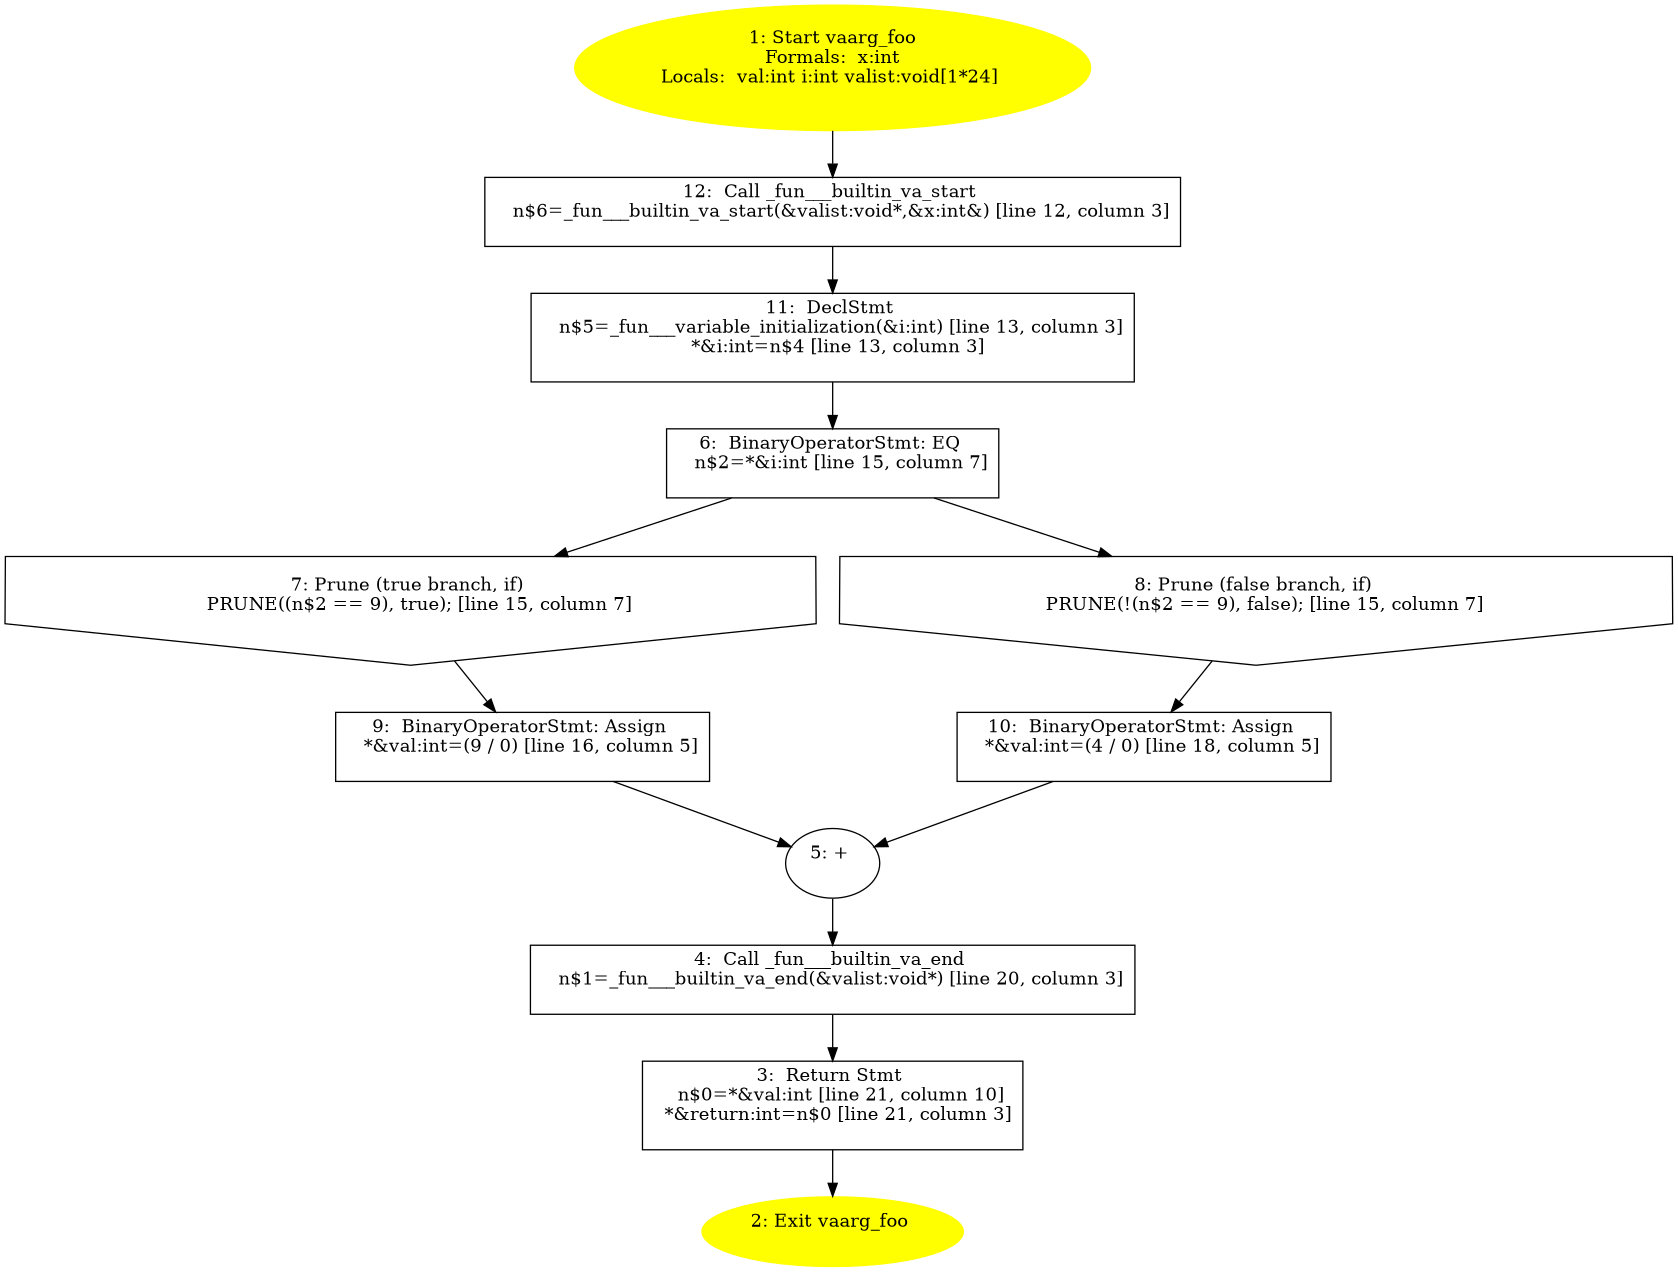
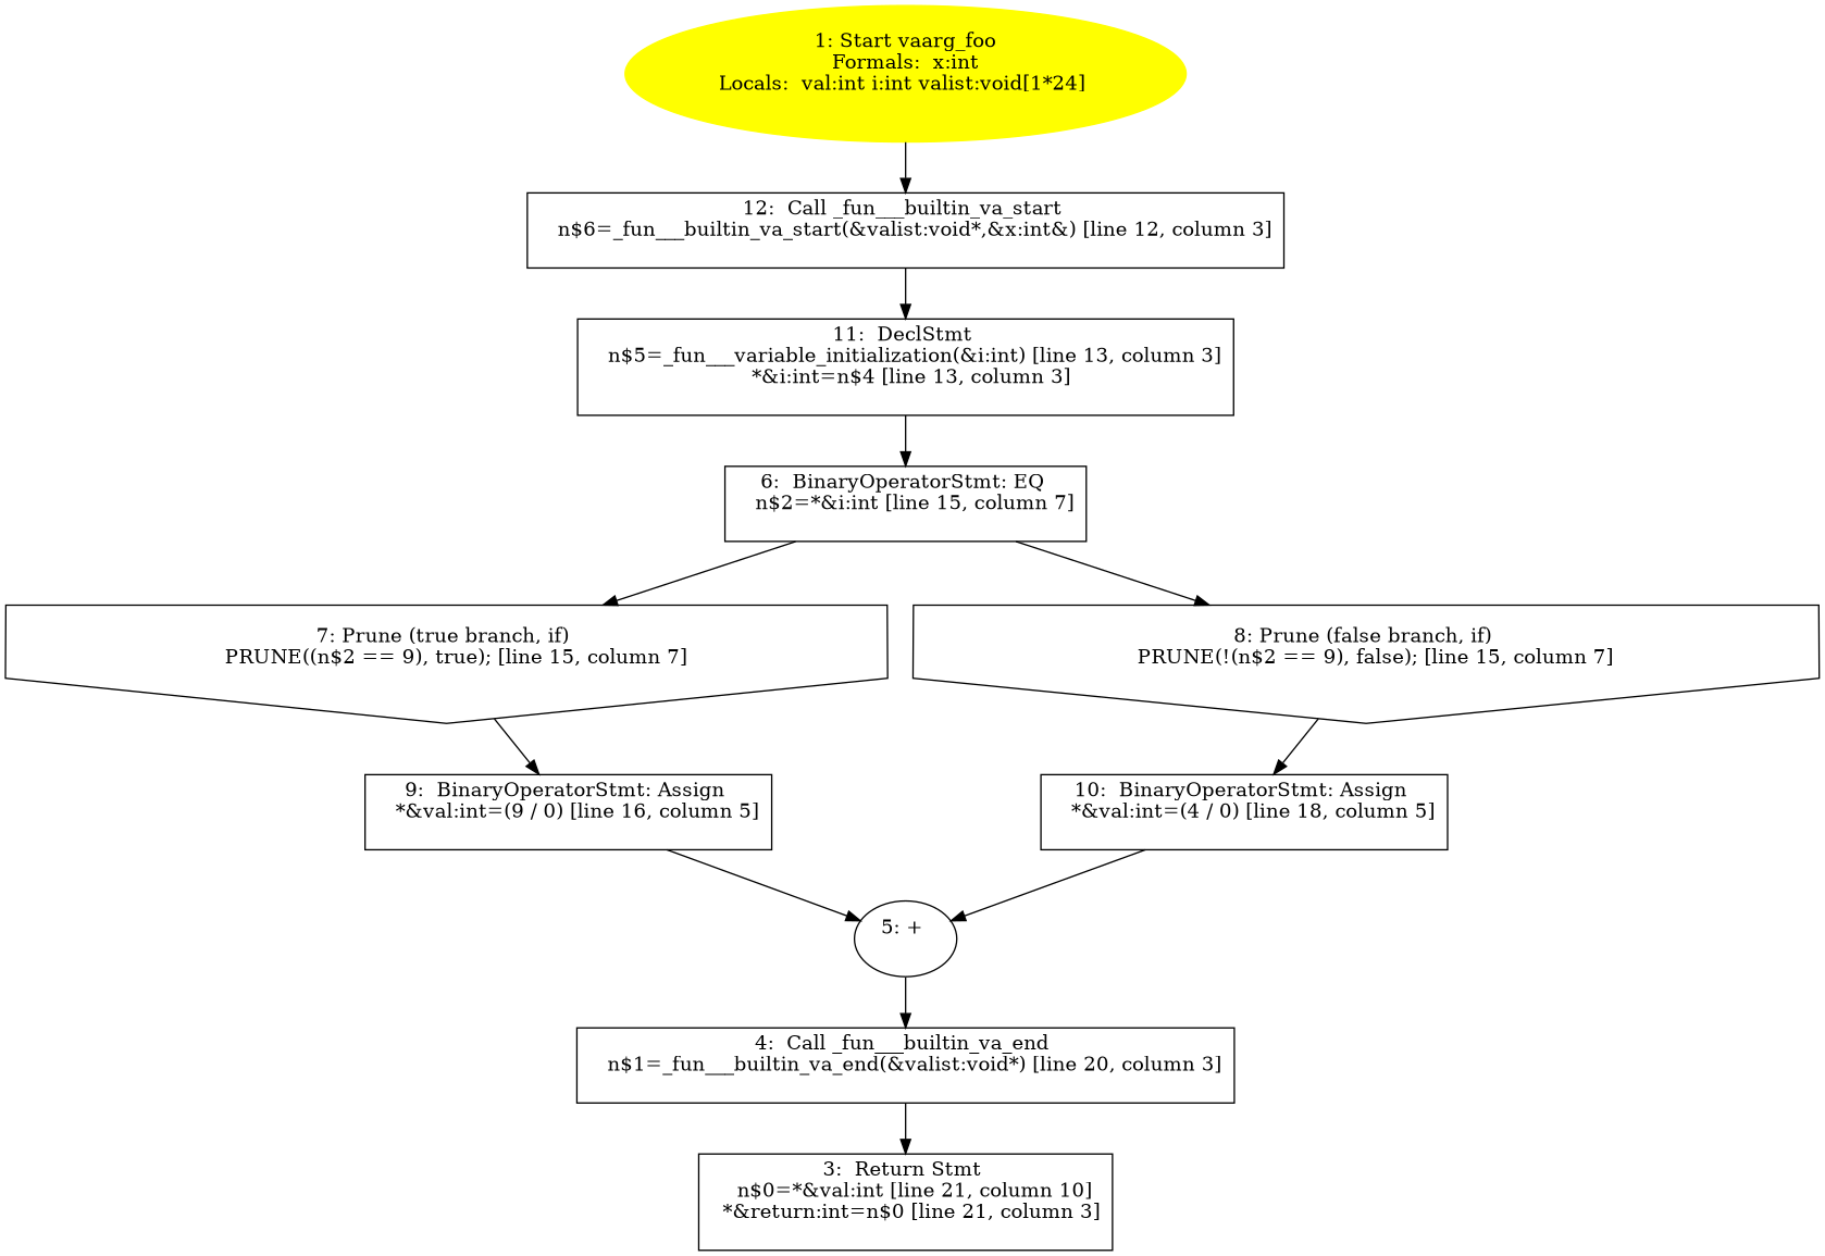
  digraph {
    node [shape=box]
    n1 [color=yellow label="1: Start vaarg_foo\nFormals:  x:int\nLocals:  val:int i:int valist:void[1*24] \n  " style=filled shape=""]
    n2 [label="12:  Call _fun___builtin_va_start \n   n$6=_fun___builtin_va_start(&valist:void*,&x:int&) [line 12, column 3]\n "]
    n3 [label="11:  DeclStmt \n   n$5=_fun___variable_initialization(&i:int) [line 13, column 3]\n  *&i:int=n$4 [line 13, column 3]\n "]
-   n4 [color=yellow label="2: Exit vaarg_foo \n  " style=filled shape=""]
    n5 [label="3:  Return Stmt \n   n$0=*&val:int [line 21, column 10]\n  *&return:int=n$0 [line 21, column 3]\n "]
    n6 [label="4:  Call _fun___builtin_va_end \n   n$1=_fun___builtin_va_end(&valist:void*) [line 20, column 3]\n "]
    n7 [label="5: + \n  " shape=""]
    n8 [label="6:  BinaryOperatorStmt: EQ \n   n$2=*&i:int [line 15, column 7]\n "]
    n9 [label="7: Prune (true branch, if) \n   PRUNE((n$2 == 9), true); [line 15, column 7]\n " shape=invhouse]
    n10 [label="8: Prune (false branch, if) \n   PRUNE(!(n$2 == 9), false); [line 15, column 7]\n " shape=invhouse]
    n11 [label="9:  BinaryOperatorStmt: Assign \n   *&val:int=(9 / 0) [line 16, column 5]\n "]
    n12 [label="10:  BinaryOperatorStmt: Assign \n   *&val:int=(4 / 0) [line 18, column 5]\n "]
    n1 -> n2
    n2 -> n3
    n3 -> n8
-   n5 -> n4
    n6 -> n5
    n7 -> n6
    n8 -> n9
    n8 -> n10
    n9 -> n11
    n10 -> n12
    n11 -> n7
    n12 -> n7
  }
